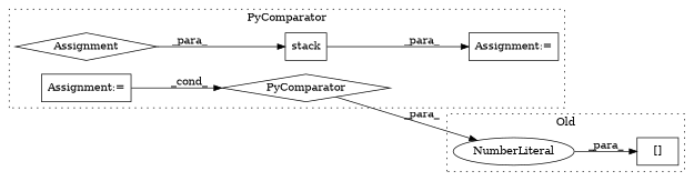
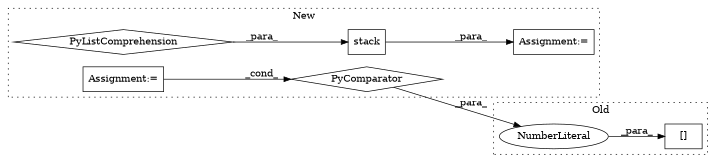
  digraph {
    rankdir=LR
    node [a=7 l=1 s=2221 shape=box]
    n1 [a=2 l="21,1" label="[]" s="847,869"]
    n2 [a=34 label=NumberLiteral s=868 shape=ellipse]
    n3 [a=32 l="19,1" label=stack s="2129,2253"]
    n4 [label="Assignment:=" s=2117]
    n5 [l=28 label="Assignment:="]
-   n6 [a=109 l=109 label=Assignment s=2148 shape=diamond]
+   n6 [a=109 l=109 label=PyListComprehension s=2148 shape=diamond]
    n7 [a=113 l=28 label=PyComparator shape=diamond]
    subgraph cluster_1 {
      label=Old
      style=dotted
      n1
      n2
    }
    subgraph cluster_2 {
-     label=PyComparator
+     label=New
      style=dotted
      n3
      n4
      n5
      n6
      n7
    }
    n2 -> n1 [label=_para_]
    n3 -> n4 [label=_para_]
    n5 -> n7 [label=_cond_]
    n6 -> n3 [label=_para_]
    n7 -> n2 [label=_para_]
  }
